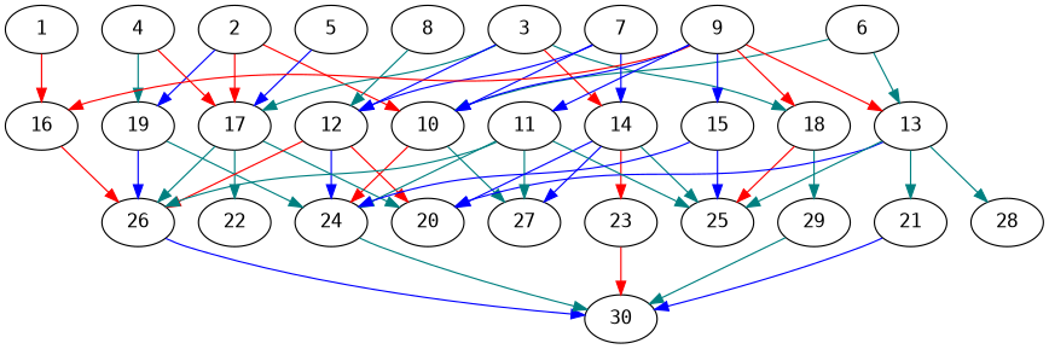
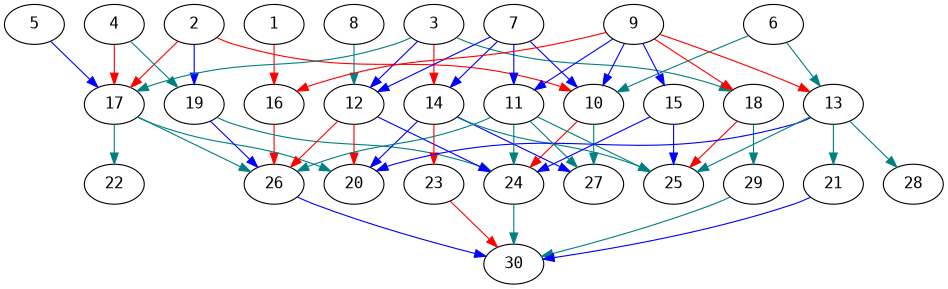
  digraph {
    fontname="DejaVu Sans Mono"
    node [alpha=0.19 fontname="DejaVu Sans Mono"]
    edge [color=teal fontname="DejaVu Sans Mono"]
    1 [alpha=0.06 expect_size=35574784]
    16 [alpha=0.08 expect_size=40275968]
    26 [alpha=0.12 expect_size=40826880]
    30 [expect_size=32106496]
    2 [alpha=0.03 expect_size=31198208]
    10 [alpha=0.16 expect_size=30838784]
    17 [expect_size=13113344]
    19 [alpha=0.03 expect_size=7475200]
    24 [alpha=0.05 expect_size=46132224]
    27 [alpha=0.03 expect_size=13549568]
    20 [alpha=0.00 expect_size=16545792]
    22 [alpha=0.11 expect_size=51633152]
    3 [alpha=0.08 expect_size=26992640]
    12 [alpha=0.16 expect_size=11559936]
    14 [alpha=0.09 expect_size=37250048]
    18 [alpha=0.05 expect_size=24126464]
    25 [expect_size=19867648]
    23 [alpha=0.02 expect_size=41477120]
    29 [alpha=0.17 expect_size=24093696]
    4 [alpha=0.10 expect_size=37472256]
    5 [alpha=0.11 expect_size=27465728]
    6 [alpha=0.08 expect_size=51786752]
    13 [alpha=0.02 expect_size=18962432]
    21 [alpha=0.10 expect_size=5940224]
    28 [alpha=0.07 expect_size=11864064]
    7 [alpha=0.05 expect_size=48912384]
    11 [expect_size=45599744]
    8 [alpha=0.13 expect_size=33540096]
    9 [alpha=0.04 expect_size=22413312]
    15 [alpha=0.09 expect_size=14386176]
    1 -> 16 [color=red]
    16 -> 26 [color=red]
    26 -> 30 [color=blue]
    2 -> 10 [color=red]
    2 -> 17 [color=red]
    2 -> 19 [color=blue]
    10 -> 24 [color=red]
    10 -> 27
    17 -> 26
    17 -> 20
    17 -> 22
    19 -> 26 [color=blue]
    19 -> 24
    24 -> 30
    3 -> 17
    3 -> 12 [color=blue]
    3 -> 14 [color=red]
    3 -> 18
    12 -> 26 [color=red]
    12 -> 24 [color=blue]
    12 -> 20 [color=red]
    14 -> 27 [color=blue]
    14 -> 20 [color=blue]
    14 -> 25
    14 -> 23 [color=red]
    18 -> 25 [color=red]
    18 -> 29
    23 -> 30 [color=red]
    29 -> 30
    4 -> 17 [color=red]
    4 -> 19
    5 -> 17 [color=blue]
    6 -> 10
    6 -> 13
    13 -> 20 [color=blue]
    13 -> 25
    13 -> 21
    13 -> 28
    21 -> 30 [color=blue]
    7 -> 10 [color=blue]
    7 -> 12 [color=blue]
    7 -> 14 [color=blue]
+   7 -> 11 [color=blue]
    11 -> 26
    11 -> 24
    11 -> 27
    11 -> 25
    8 -> 12
    9 -> 16 [color=red]
    9 -> 10 [color=blue]
    9 -> 18 [color=red]
    9 -> 13 [color=red]
    9 -> 11 [color=blue]
    9 -> 15 [color=blue]
    15 -> 24 [color=blue]
    15 -> 25 [color=blue]
  }
